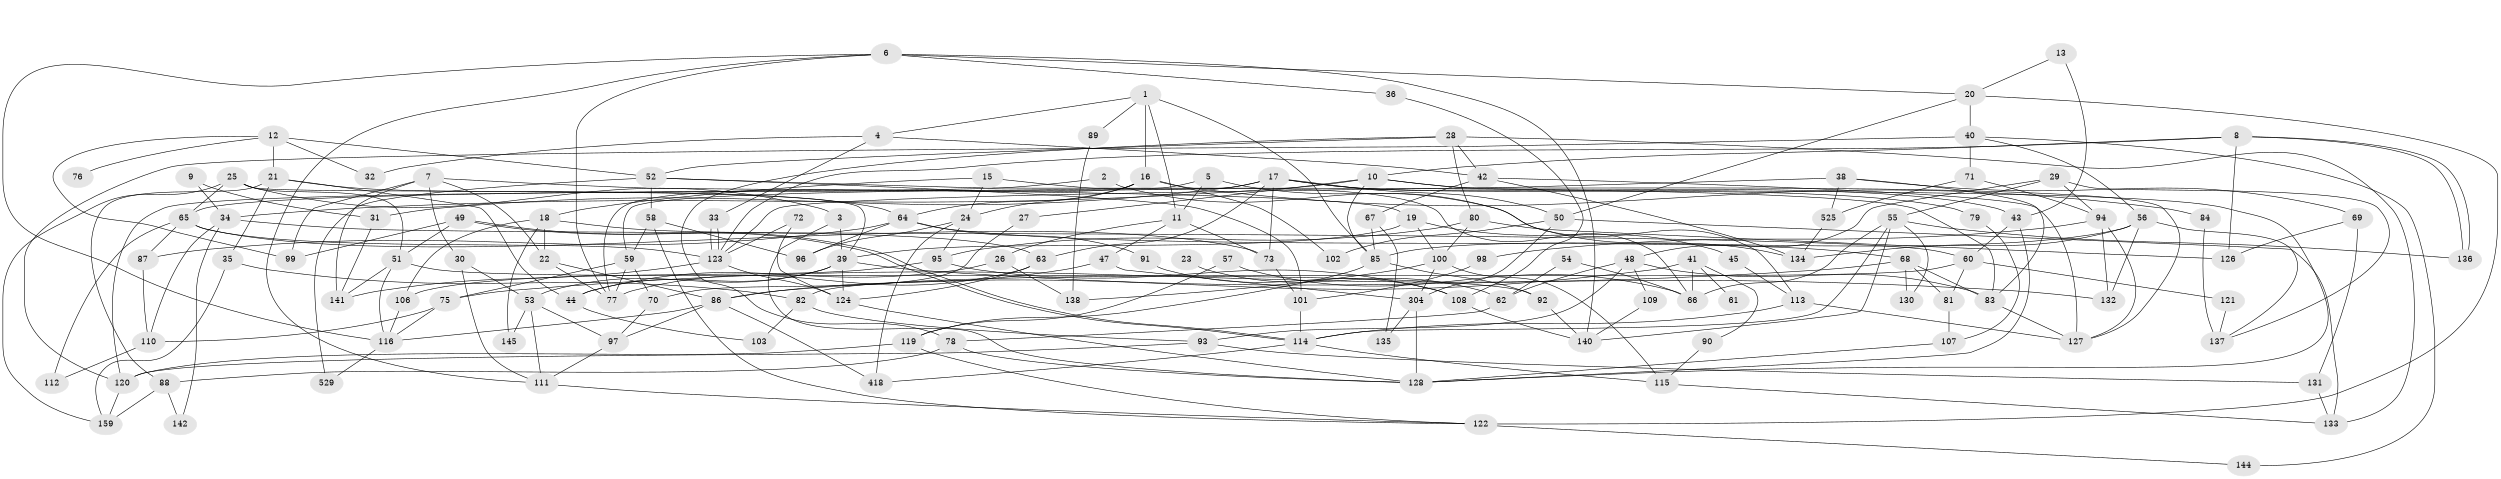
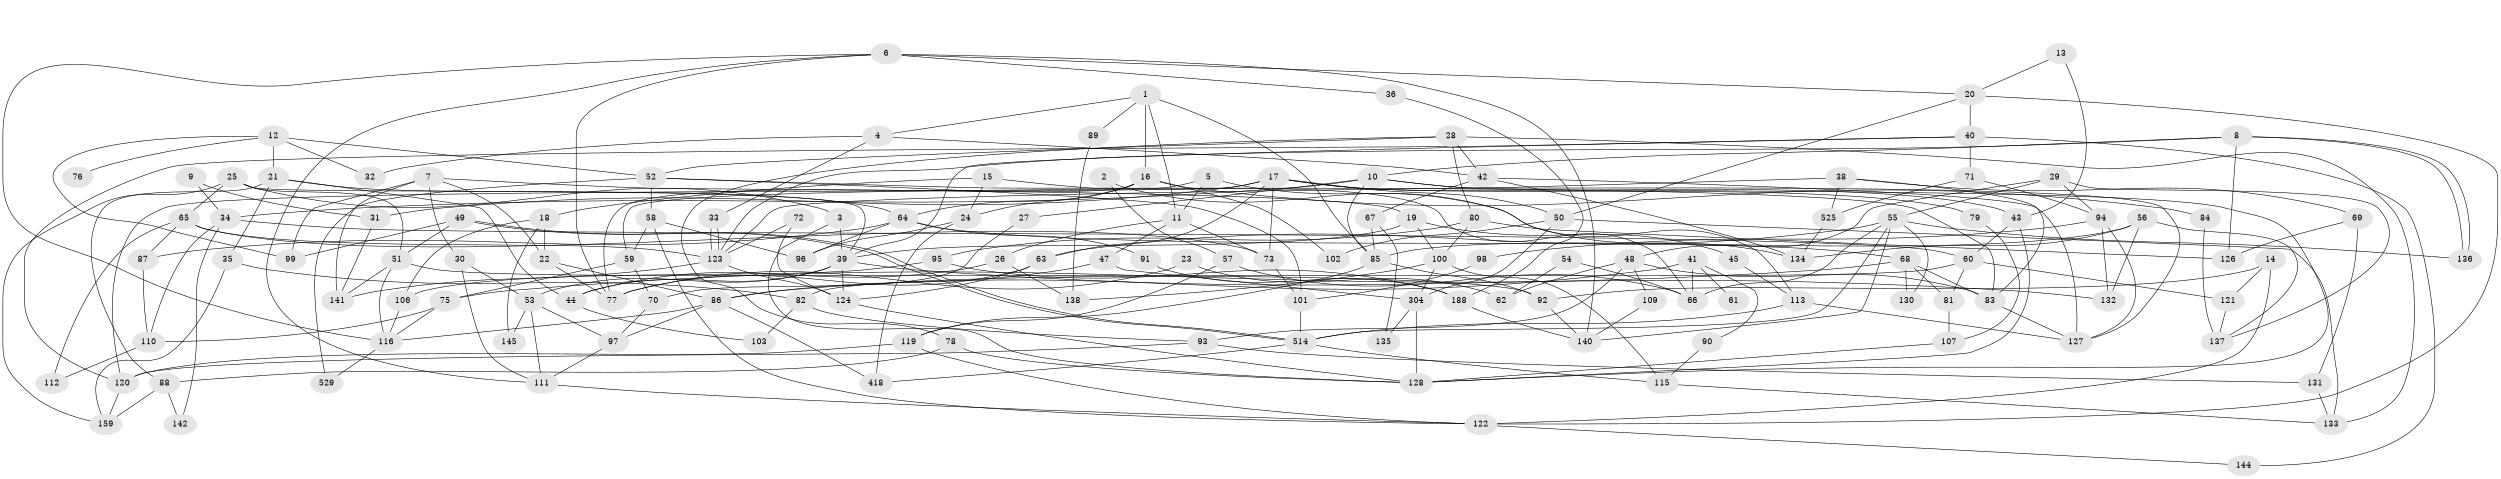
  graph {
    node [color=gray90 style=filled]
    1
    4
    11
    16
    85
    89
    32
    33
    42
    26
    47
    73
    77
    24
    64
    84
    102
    92
    119
    138
    2
    57
    134
    66
    3
    39
    128
    44
    53
    124
    132
    123
    127
    67
    5
    59
    113
    70
    75
-   114
+   114 [label=514]
    6
    20
    36
    111
    116
    140
    122
    50
    40
-   108
+   108 [label=188]
    n51 [label=529]
    7
    19
    22
    30
    99
    141
    45
    100
    86
    8
    10
    126
    136
    34
    27
    9
    31
    60
    110
    142
    n72 [label=304]
    101
    12
    21
    52
    76
    35
    88
    83
    58
    13
    43
+   14
    121
    137
    144
    15
    18
    63
    106
    145
    95
    96
    n95 [label=418]
    68
    87
    91
    17
    79
    120
    133
    107
    n104 [label=159]
    115
    56
    71
    82
    103
    97
    23
    62
    78
    25
    51
    65
    112
    28
    80
    29
    48
    55
    94
    109
    93
    130
    98
    81
    38
    69
    n131 [label=525]
    131
    41
    61
    90
    135
    49
    54
    72
    1 -- 4
    1 -- 11
    1 -- 16
    1 -- 85
    1 -- 89
    4 -- 32
    4 -- 33
    4 -- 42
    11 -- 26
    11 -- 47
    11 -- 73
    16 -- 77
    16 -- 24
    16 -- 64
    16 -- 84
    16 -- 102
    85 -- 92
    85 -- 119
    89 -- 138
    33 -- 123
    33 -- 123
    42 -- 134
    42 -- 127
    42 -- 67
    26 -- 138
    26 -- 44
    47 -- 86
    47 -- n72
    73 -- 101
-   24 -- 95
    24 -- 96
    24 -- n95
    64 -- 96
    64 -- 68
    64 -- 87
    64 -- 91
    84 -- 137
    92 -- 140
    119 -- 122
    119 -- 120
-   2 -- 65
+   2 -- 57
    2 -- 134
    57 -- 119
    57 -- 66
    3 -- 39
    3 -- 128
    39 -- 44
    39 -- 53
    39 -- 124
    39 -- 132
    44 -- 103
    53 -- 111
    53 -- 145
    53 -- 97
    124 -- 128
    123 -- 124
    123 -- 141
    67 -- 85
    67 -- 135
    5 -- 11
    5 -- 59
    5 -- 113
    59 -- 70
    59 -- 75
    113 -- 127
    113 -- 114
    70 -- 97
    75 -- 116
    75 -- 110
    114 -- n95
    114 -- 115
    6 -- 77
    6 -- 20
    6 -- 36
    6 -- 111
    6 -- 116
    6 -- 140
    20 -- 122
    20 -- 50
    20 -- 40
    36 -- 108
    111 -- 122
    116 -- n51
    122 -- 144
    50 -- 102
    50 -- n72
    50 -- 133
    40 -- 144
    40 -- 120
-   40 -- 56
+   40 -- 39
    40 -- 71
    108 -- 140
    7 -- 19
    7 -- 22
    7 -- 30
    7 -- 99
    7 -- 141
    19 -- 39
    19 -- 45
    19 -- 100
    22 -- 77
    22 -- 86
    30 -- 53
    30 -- 111
    45 -- 113
    100 -- 138
    100 -- n72
    100 -- 115
    86 -- 116
    86 -- n95
    86 -- 97
    8 -- 123
    8 -- 10
    8 -- 126
    8 -- 136
    8 -- 136
    10 -- 85
    10 -- 128
    10 -- 127
    10 -- 34
    10 -- 27
    34 -- 60
    34 -- 110
    34 -- 142
    27 -- 70
    9 -- 34
    9 -- 31
    31 -- 141
    60 -- 121
    60 -- 82
    60 -- 81
    110 -- 112
    n72 -- 128
    n72 -- 135
    101 -- 114
    12 -- 32
    12 -- 99
    12 -- 21
    12 -- 52
    12 -- 76
    21 -- 64
    21 -- 44
    21 -- 35
    21 -- 88
    52 -- n51
    52 -- 101
    52 -- 83
    52 -- 58
    35 -- n104
    35 -- 82
    88 -- 142
    88 -- n104
    83 -- 127
    58 -- 59
    58 -- 122
    58 -- 96
    13 -- 20
    13 -- 43
    43 -- 128
    43 -- 60
+   14 -- 92
+   14 -- 122
+   14 -- 121
    121 -- 137
    15 -- 24
    15 -- 66
    15 -- 18
    18 -- 22
-   18 -- 63
+   55 -- 63
    18 -- 106
    18 -- 145
    63 -- 77
    63 -- 124
    106 -- 116
    95 -- 108
    95 -- 106
    68 -- 75
    68 -- 83
    68 -- 130
    68 -- 81
    87 -- 110
    91 -- 108
    17 -- 73
    17 -- 50
    17 -- 31
    17 -- 43
    17 -- 63
    17 -- 79
    17 -- 120
    79 -- 107
    120 -- n104
    107 -- 128
    115 -- 133
    56 -- 85
    56 -- 134
    56 -- 132
    56 -- 137
    71 -- 94
    71 -- n131
    82 -- 103
    82 -- 93
    97 -- 111
-   59 -- 77
+   23 -- 77
    23 -- 62
-   62 -- 78
    78 -- 128
    78 -- 88
    25 -- 3
    25 -- 39
    25 -- n104
    25 -- 51
    25 -- 65
    51 -- 92
    51 -- 116
    51 -- 141
    65 -- 73
    65 -- 123
    65 -- 87
    65 -- 112
    28 -- 42
    28 -- 52
    28 -- 133
    28 -- 78
    28 -- 80
    80 -- 100
    80 -- 126
    80 -- 95
    29 -- 137
    29 -- 48
    29 -- 55
    29 -- 94
    48 -- 83
    48 -- 62
    48 -- 109
    48 -- 93
    55 -- 66
    55 -- 114
    55 -- 140
    55 -- 136
    55 -- 130
    94 -- 132
    94 -- 127
    94 -- 98
    109 -- 140
    93 -- 120
    93 -- 131
    98 -- 101
    81 -- 107
    38 -- 123
    38 -- 83
    38 -- 69
    38 -- n131
    69 -- 126
    69 -- 131
    n131 -- 134
    131 -- 133
    41 -- 66
    41 -- 86
    41 -- 61
    41 -- 90
    90 -- 115
    49 -- 114
    49 -- 114
    49 -- 99
    49 -- 51
    54 -- 66
    54 -- 62
    72 -- 124
    72 -- 123
  }
